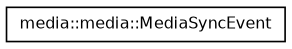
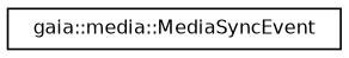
  digraph {
    rankdir=LR
-   n1 [color=black fillcolor=white fontname=Helvetica fontsize=10 height=0.2 label="media::media::MediaSyncEvent" shape=record style=filled width=0.4]
+   n1 [color=black fillcolor=white fontname=Helvetica fontsize=10 height=0.2 label="gaia::media::MediaSyncEvent" shape=record style=filled width=0.4]
  }
